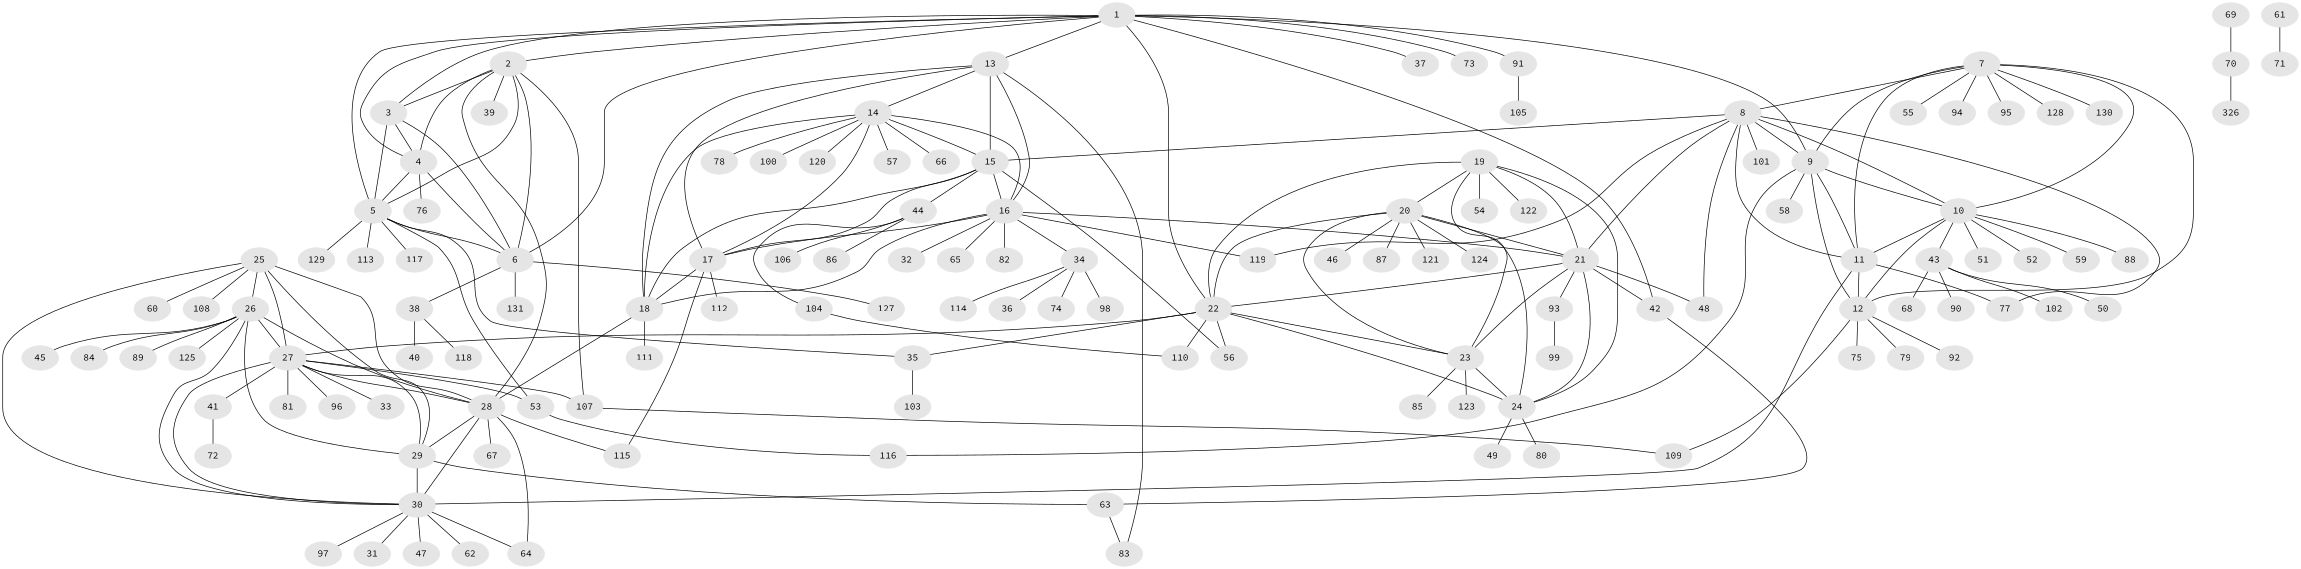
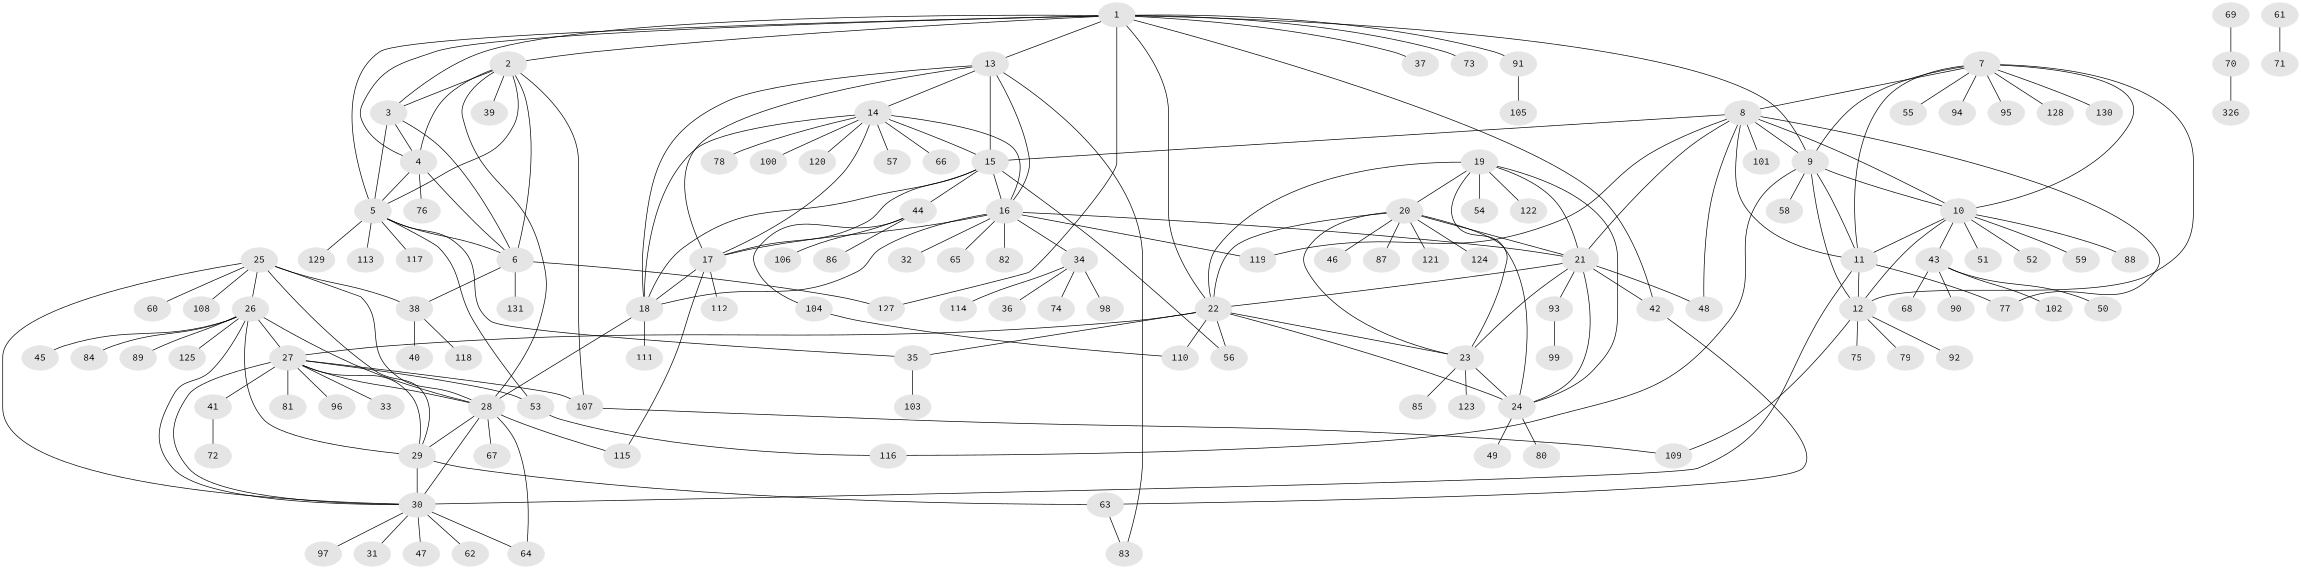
  graph {
    fontname="Source Code Pro"
    node [color=gray90 fontname="Source Code Pro" style=filled]
    edge [fontname="Source Code Pro"]
    1
    2
    3
    4
    5
    6
    9
    13
    22
    37
    42
    73
    91
    28
    39
    107
    76
    35
    53
    113
    117
    129
    38
    127
    131
    10
    11
    12
    58
    116
    15
    14
    16
    17
    18
    83
    56
    23
    24
    27
    110
    63
    105
    30
    115
    29
    64
    67
    109
    103
    40
    118
    7
    8
    55
    94
    95
    128
    130
    21
    48
    101
    119
    77
    43
    51
    52
    59
    88
    75
    79
    92
    44
    93
    50
    68
    90
    102
    31
    47
    62
    97
    57
    66
    78
    100
    120
    32
    34
    65
    82
    112
    111
    86
    104
    106
    36
    74
    98
    114
    19
    20
    54
    122
    46
    87
    121
    124
    85
    123
    49
    80
    99
    33
    41
    81
    96
    25
    26
    60
    108
    45
    84
    89
    125
    69
    70
    72
    61
    71
    n131 [label=326]
    1 -- 2
    1 -- 3
    1 -- 4
    1 -- 5
-   1 -- 6
+   1 -- 127
    1 -- 9
    1 -- 13
    1 -- 22
    1 -- 37
    1 -- 42
    1 -- 73
    1 -- 91
    2 -- 3
    2 -- 4
    2 -- 5
    2 -- 6
    2 -- 28
    2 -- 39
    2 -- 107
    3 -- 4
    3 -- 5
    3 -- 6
    4 -- 5
    4 -- 6
    4 -- 76
    5 -- 6
    5 -- 35
    5 -- 53
    5 -- 113
    5 -- 117
    5 -- 129
    6 -- 38
    6 -- 127
    6 -- 131
    9 -- 10
    9 -- 11
    9 -- 12
    9 -- 58
    9 -- 116
    13 -- 15
    13 -- 14
    13 -- 16
    13 -- 17
    13 -- 18
    13 -- 83
    22 -- 35
    22 -- 56
    22 -- 23
    22 -- 24
    22 -- 27
    22 -- 110
    42 -- 63
    91 -- 105
    28 -- 30
    28 -- 115
    28 -- 29
    28 -- 64
    28 -- 67
    107 -- 109
    35 -- 103
    53 -- 116
    38 -- 40
    38 -- 118
    10 -- 11
    10 -- 12
    10 -- 43
    10 -- 51
    10 -- 52
    10 -- 59
    10 -- 88
    11 -- 12
    11 -- 30
    11 -- 77
    12 -- 109
    12 -- 75
    12 -- 79
    12 -- 92
    15 -- 16
    15 -- 17
    15 -- 18
    15 -- 56
    15 -- 44
    14 -- 15
    14 -- 16
    14 -- 17
    14 -- 18
    14 -- 57
    14 -- 66
    14 -- 78
    14 -- 100
    14 -- 120
    16 -- 17
    16 -- 18
    16 -- 21
    16 -- 119
    16 -- 32
    16 -- 34
    16 -- 65
    16 -- 82
    17 -- 18
    17 -- 115
    17 -- 112
    18 -- 28
    18 -- 111
    23 -- 24
    23 -- 85
    23 -- 123
    24 -- 49
    24 -- 80
    27 -- 28
    27 -- 107
    27 -- 53
    27 -- 30
    27 -- 29
    27 -- 33
    27 -- 41
    27 -- 81
    27 -- 96
    63 -- 83
    30 -- 64
    30 -- 31
    30 -- 47
    30 -- 62
    30 -- 97
    29 -- 63
    29 -- 30
    7 -- 9
    7 -- 10
    7 -- 11
    7 -- 12
    7 -- 8
    7 -- 55
    7 -- 94
    7 -- 95
    7 -- 128
    7 -- 130
    8 -- 9
    8 -- 10
    8 -- 11
    8 -- 15
    8 -- 21
    8 -- 48
    8 -- 101
    8 -- 119
    8 -- 77
    21 -- 22
    21 -- 42
    21 -- 23
    21 -- 24
    21 -- 48
    21 -- 93
    43 -- 50
    43 -- 68
    43 -- 90
    43 -- 102
    44 -- 86
    44 -- 104
    44 -- 106
    93 -- 99
    34 -- 36
    34 -- 74
    34 -- 98
    34 -- 114
    104 -- 110
    19 -- 22
    19 -- 23
    19 -- 24
    19 -- 21
    19 -- 20
    19 -- 54
    19 -- 122
    20 -- 22
    20 -- 23
    20 -- 24
    20 -- 21
    20 -- 46
    20 -- 87
    20 -- 121
    20 -- 124
    41 -- 72
    25 -- 28
-   25 -- 27
+   25 -- 38
    25 -- 30
    25 -- 29
    25 -- 26
    25 -- 60
    25 -- 108
    26 -- 28
    26 -- 27
    26 -- 30
    26 -- 29
    26 -- 45
    26 -- 84
    26 -- 89
    26 -- 125
    69 -- 70
    70 -- n131
    61 -- 71
  }
